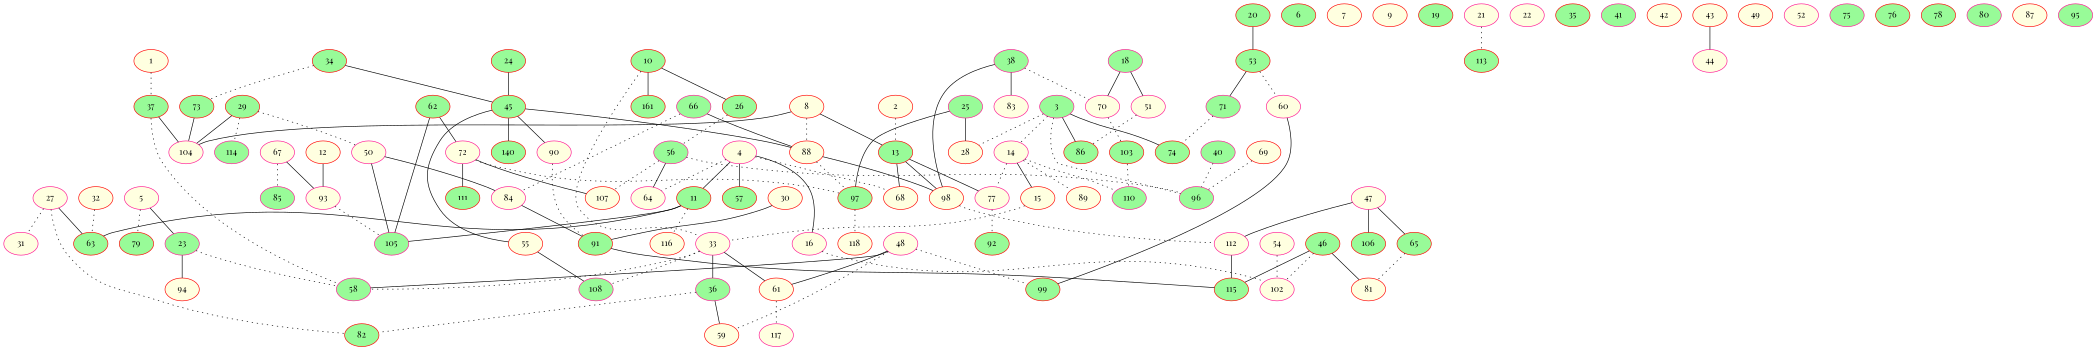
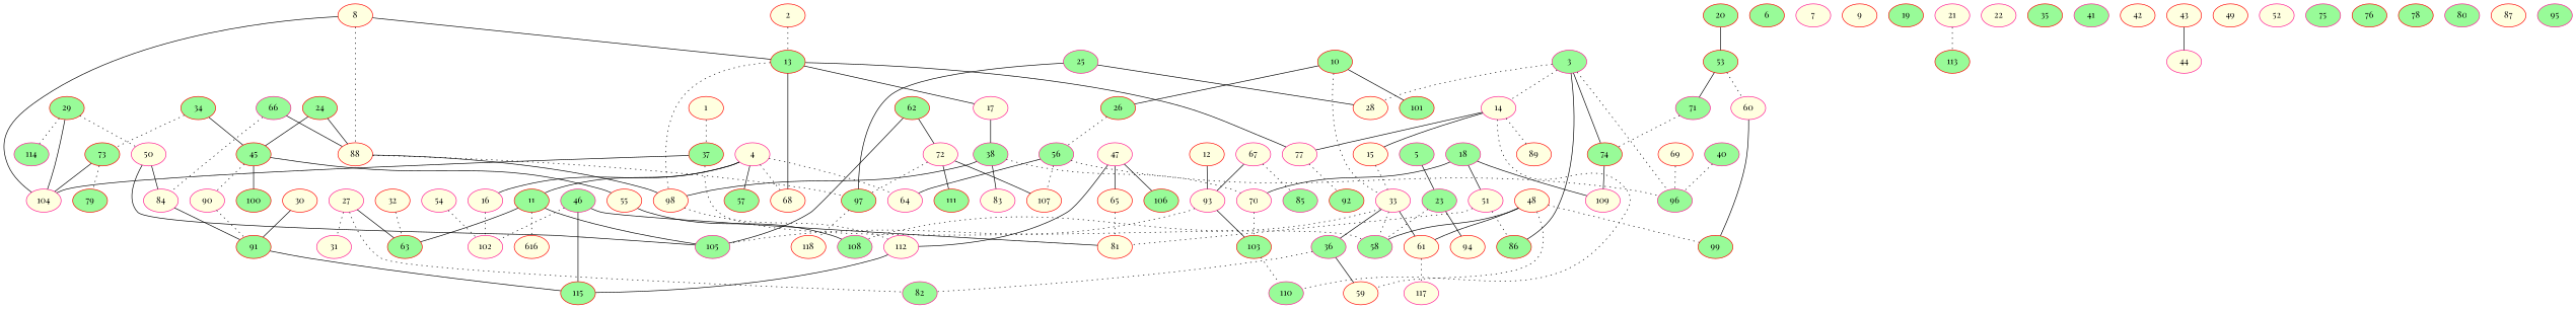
  graph {
    fontname="Playfair Display"
    node [color=red fillcolor=lightyellow fontname="Playfair Display" style=filled]
    edge [fontname="Playfair Display" style=solid]
    37 [fillcolor=palegreen]
    1
    104 [color=deeppink]
    58 [color=deeppink fillcolor=palegreen]
    13 [fillcolor=palegreen]
    2
    68
+   17 [color=deeppink]
    77 [color=deeppink]
    98
    3 [color=deeppink fillcolor=palegreen]
    14 [color=deeppink]
    28
    74 [fillcolor=palegreen]
    86 [fillcolor=palegreen]
    96 [color=deeppink fillcolor=palegreen]
    15
    89
    110 [color=deeppink fillcolor=palegreen]
+   109 [color=deeppink]
    4 [color=deeppink]
    11 [fillcolor=palegreen]
    16 [color=deeppink]
    57 [fillcolor=palegreen]
    64 [color=deeppink]
    63 [fillcolor=palegreen]
    105 [color=deeppink fillcolor=palegreen]
-   116
+   116 [label=616]
    102 [color=deeppink]
-   5 [color=deeppink]
+   5 [color=deeppink fillcolor=palegreen]
    23 [color=deeppink fillcolor=palegreen]
    79 [fillcolor=palegreen]
    94
    6 [fillcolor=palegreen]
-   7
+   7 [color=deeppink]
    8
    88
    97 [fillcolor=palegreen]
    9
    10 [fillcolor=palegreen]
    26 [fillcolor=palegreen]
    33 [color=deeppink]
-   101 [fillcolor=palegreen label=161]
+   101 [fillcolor=palegreen]
    56 [color=deeppink fillcolor=palegreen]
    36 [color=deeppink fillcolor=palegreen]
    61
    108 [color=deeppink fillcolor=palegreen]
    93 [color=deeppink]
    12
    103 [fillcolor=palegreen]
    38 [color=deeppink fillcolor=palegreen]
    92 [fillcolor=palegreen]
    112 [color=deeppink]
    70 [color=deeppink]
    83 [color=deeppink]
    18 [color=deeppink fillcolor=palegreen]
    51 [color=deeppink]
    81
    19 [fillcolor=palegreen]
    20 [fillcolor=palegreen]
    53 [fillcolor=palegreen]
    60 [color=deeppink]
    71 [color=deeppink fillcolor=palegreen]
    21 [color=deeppink]
    113 [fillcolor=palegreen]
    22 [color=deeppink]
    24 [fillcolor=palegreen]
    45 [fillcolor=palegreen]
    55
    90 [color=deeppink]
-   100 [fillcolor=palegreen label=140]
+   100 [fillcolor=palegreen]
    25 [color=deeppink fillcolor=palegreen]
    118
    107
    27 [color=deeppink]
    31 [color=deeppink]
-   82 [fillcolor=palegreen]
+   82 [color=deeppink fillcolor=palegreen]
    29 [fillcolor=palegreen]
    50 [color=deeppink]
    114 [color=deeppink fillcolor=palegreen]
    84 [color=deeppink]
    91 [fillcolor=palegreen]
    30
    115 [fillcolor=palegreen]
    32
    59
    117 [color=deeppink]
    34 [fillcolor=palegreen]
    73 [fillcolor=palegreen]
    35 [fillcolor=palegreen]
    67 [color=deeppink]
    85 [color=deeppink fillcolor=palegreen]
    40 [color=deeppink fillcolor=palegreen]
    41 [color=deeppink fillcolor=palegreen]
    42
    44 [color=deeppink]
    43
-   46 [fillcolor=palegreen]
+   46 [color=deeppink fillcolor=palegreen]
    47 [color=deeppink]
-   65 [fillcolor=palegreen]
+   65
    106 [fillcolor=palegreen]
-   48 [color=deeppink]
+   48
    99 [fillcolor=palegreen]
    49
    52 [color=deeppink]
    54 [color=deeppink]
    62 [fillcolor=palegreen]
    72 [color=deeppink]
    111 [fillcolor=palegreen]
    66 [color=deeppink fillcolor=palegreen]
    69
    75 [color=deeppink fillcolor=palegreen]
    76 [fillcolor=palegreen]
    78 [fillcolor=palegreen]
    80 [color=deeppink fillcolor=palegreen]
    87
    95 [color=deeppink fillcolor=palegreen]
    37 -- 104
    37 -- 58 [style=dotted]
    1 -- 37 [style=dotted]
    13 -- 68
+   13 -- 17
    13 -- 77
-   13 -- 98
+   13 -- 98 [style=dotted]
    2 -- 13 [style=dotted]
+   17 -- 38
    77 -- 92 [style=dotted]
    98 -- 112 [style=dotted]
    3 -- 14 [style=dotted]
    3 -- 28 [style=dotted]
    3 -- 74
    3 -- 86
    3 -- 96 [style=dotted]
-   14 -- 77 [style=dotted]
+   14 -- 77
    14 -- 15
    14 -- 89 [style=dotted]
    14 -- 110 [style=dotted]
+   74 -- 109
    15 -- 33 [style=dotted]
    4 -- 68 [style=dotted]
    4 -- 11
    4 -- 16
    4 -- 57
    4 -- 64 [style=dotted]
    11 -- 63
    11 -- 105
    11 -- 116 [style=dotted]
    16 -- 102 [style=dotted]
    5 -- 23
-   5 -- 79 [style=dotted]
+   73 -- 79 [style=dotted]
    23 -- 58 [style=dotted]
    23 -- 94
    8 -- 104
    8 -- 13
    8 -- 88 [style=dotted]
    88 -- 98
    88 -- 97 [style=dotted]
    97 -- 118 [style=dotted]
    10 -- 26
    10 -- 33 [style=dotted]
    10 -- 101
    26 -- 56 [style=dotted]
    33 -- 58 [style=dotted]
    33 -- 36
    33 -- 61
    33 -- 108 [style=dotted]
    56 -- 96 [style=dotted]
    56 -- 64
    56 -- 107 [style=dotted]
    36 -- 82 [style=dotted]
    36 -- 59
    61 -- 117 [style=dotted]
    93 -- 105 [style=dotted]
+   93 -- 103
    12 -- 93
    103 -- 110 [style=dotted]
    38 -- 98
    38 -- 70 [style=dotted]
    38 -- 83
    112 -- 115
    70 -- 103 [style=dotted]
+   18 -- 109
    18 -- 70
    18 -- 51
    51 -- 86 [style=dotted]
+   51 -- 81 [style=dotted]
    20 -- 53
    53 -- 60 [style=dotted]
    53 -- 71
    60 -- 99
    71 -- 74 [style=dotted]
    21 -- 113 [style=dotted]
-   45 -- 88
+   24 -- 88
    24 -- 45
    45 -- 55
-   45 -- 90
+   45 -- 90 [style=dotted]
    45 -- 100
    55 -- 108
    90 -- 91 [style=dotted]
    25 -- 28
    25 -- 97
    27 -- 63
    27 -- 31 [style=dotted]
    27 -- 82 [style=dotted]
    29 -- 104
    29 -- 50 [style=dotted]
    29 -- 114 [style=dotted]
    50 -- 105
    50 -- 84
    84 -- 91
    91 -- 115
    30 -- 91
    32 -- 63 [style=dotted]
    34 -- 45
    34 -- 73 [style=dotted]
    73 -- 104
    67 -- 93
    67 -- 85 [style=dotted]
    40 -- 96 [style=dotted]
    43 -- 44
    46 -- 102 [style=dotted]
    46 -- 81
    46 -- 115
    47 -- 112
    47 -- 65
    47 -- 106
    65 -- 81 [style=dotted]
    48 -- 58
    48 -- 61
    48 -- 59 [style=dotted]
    48 -- 99 [style=dotted]
    54 -- 102 [style=dotted]
    62 -- 105
    62 -- 72
    72 -- 97 [style=dotted]
    72 -- 107
    72 -- 111
    66 -- 88
    66 -- 84 [style=dotted]
    69 -- 96 [style=dotted]
  }
